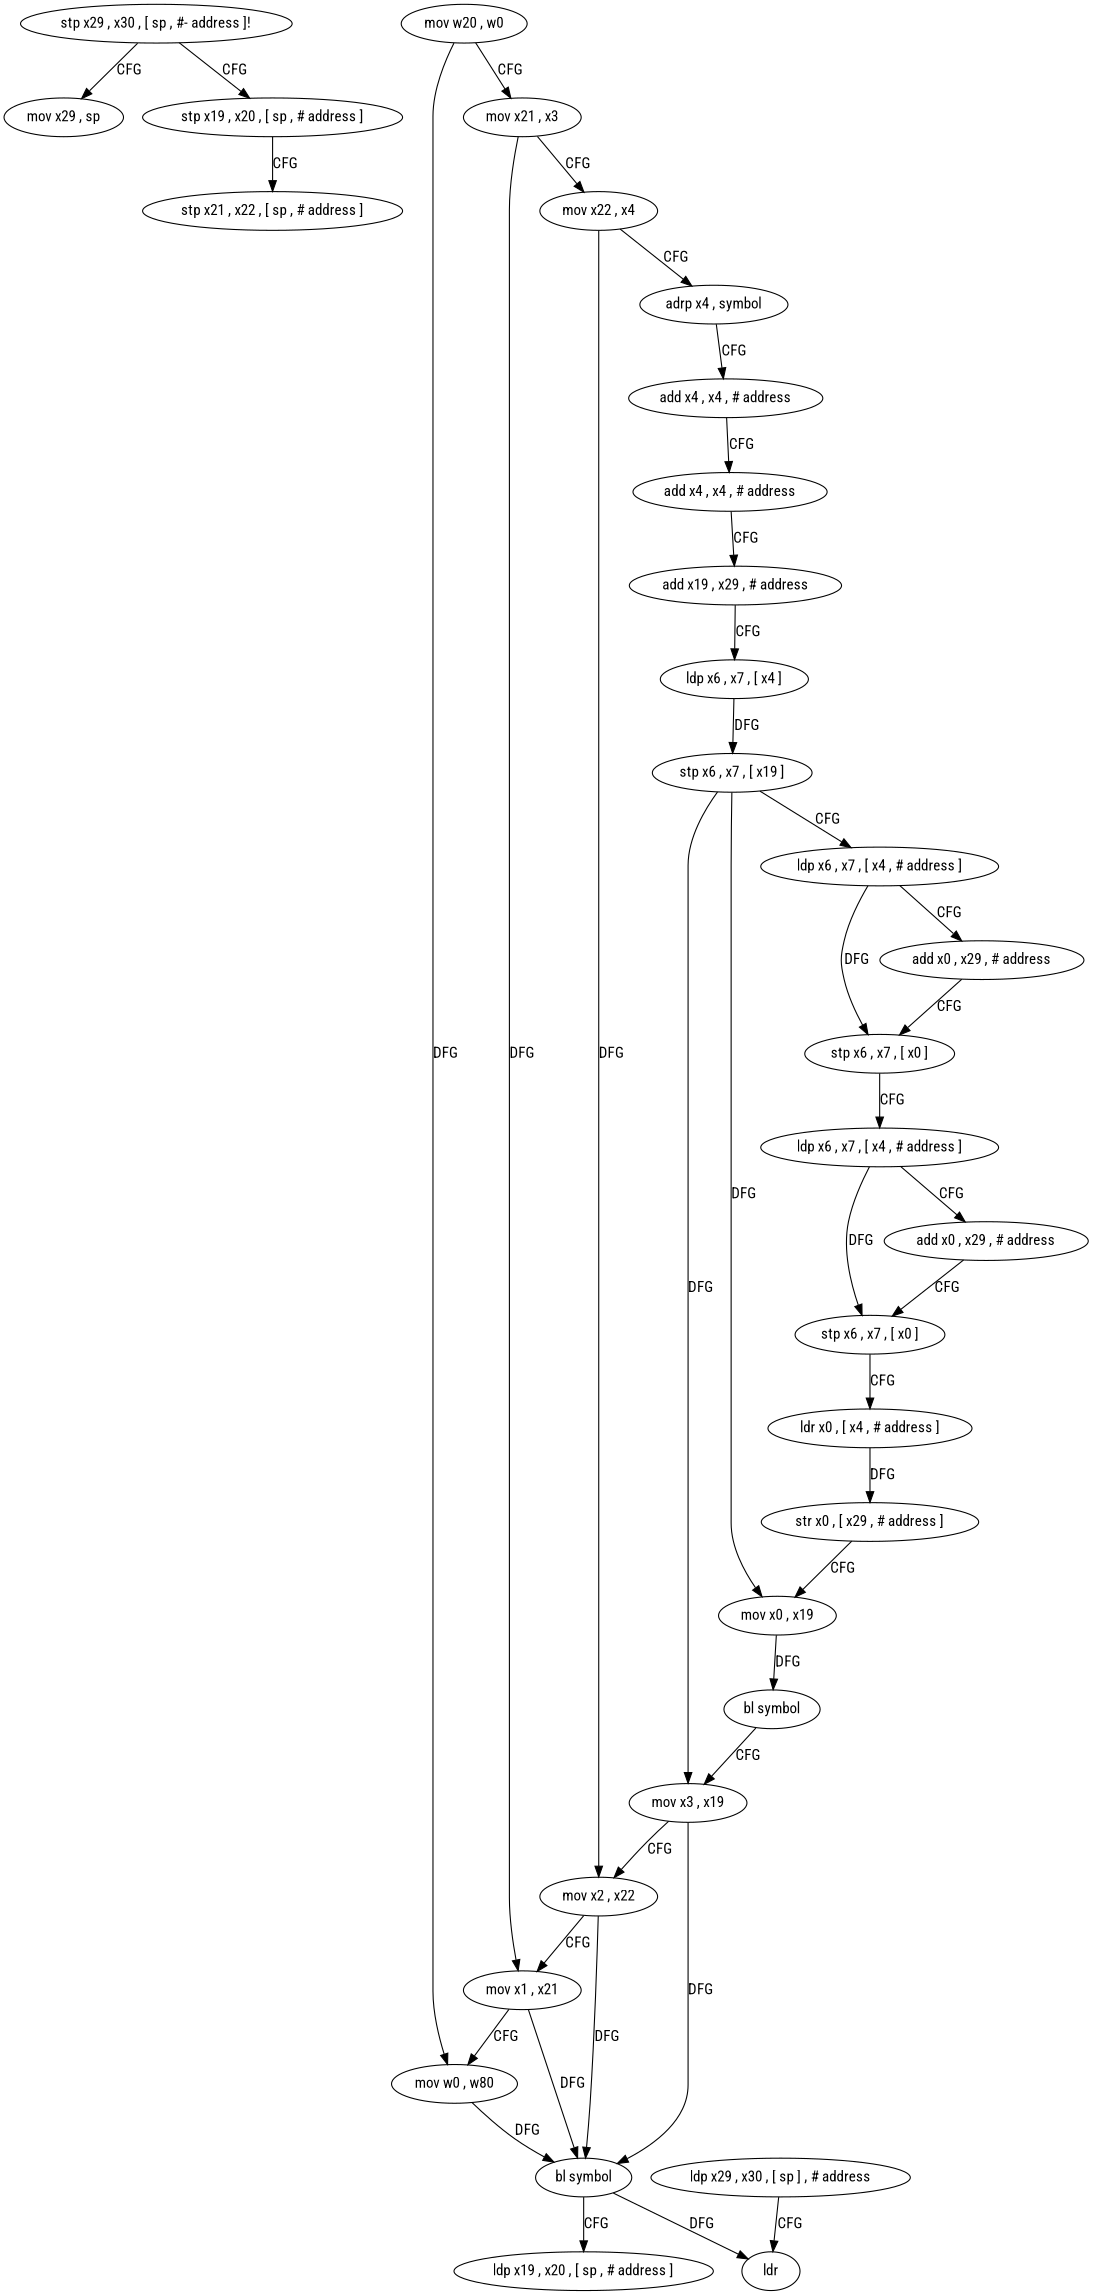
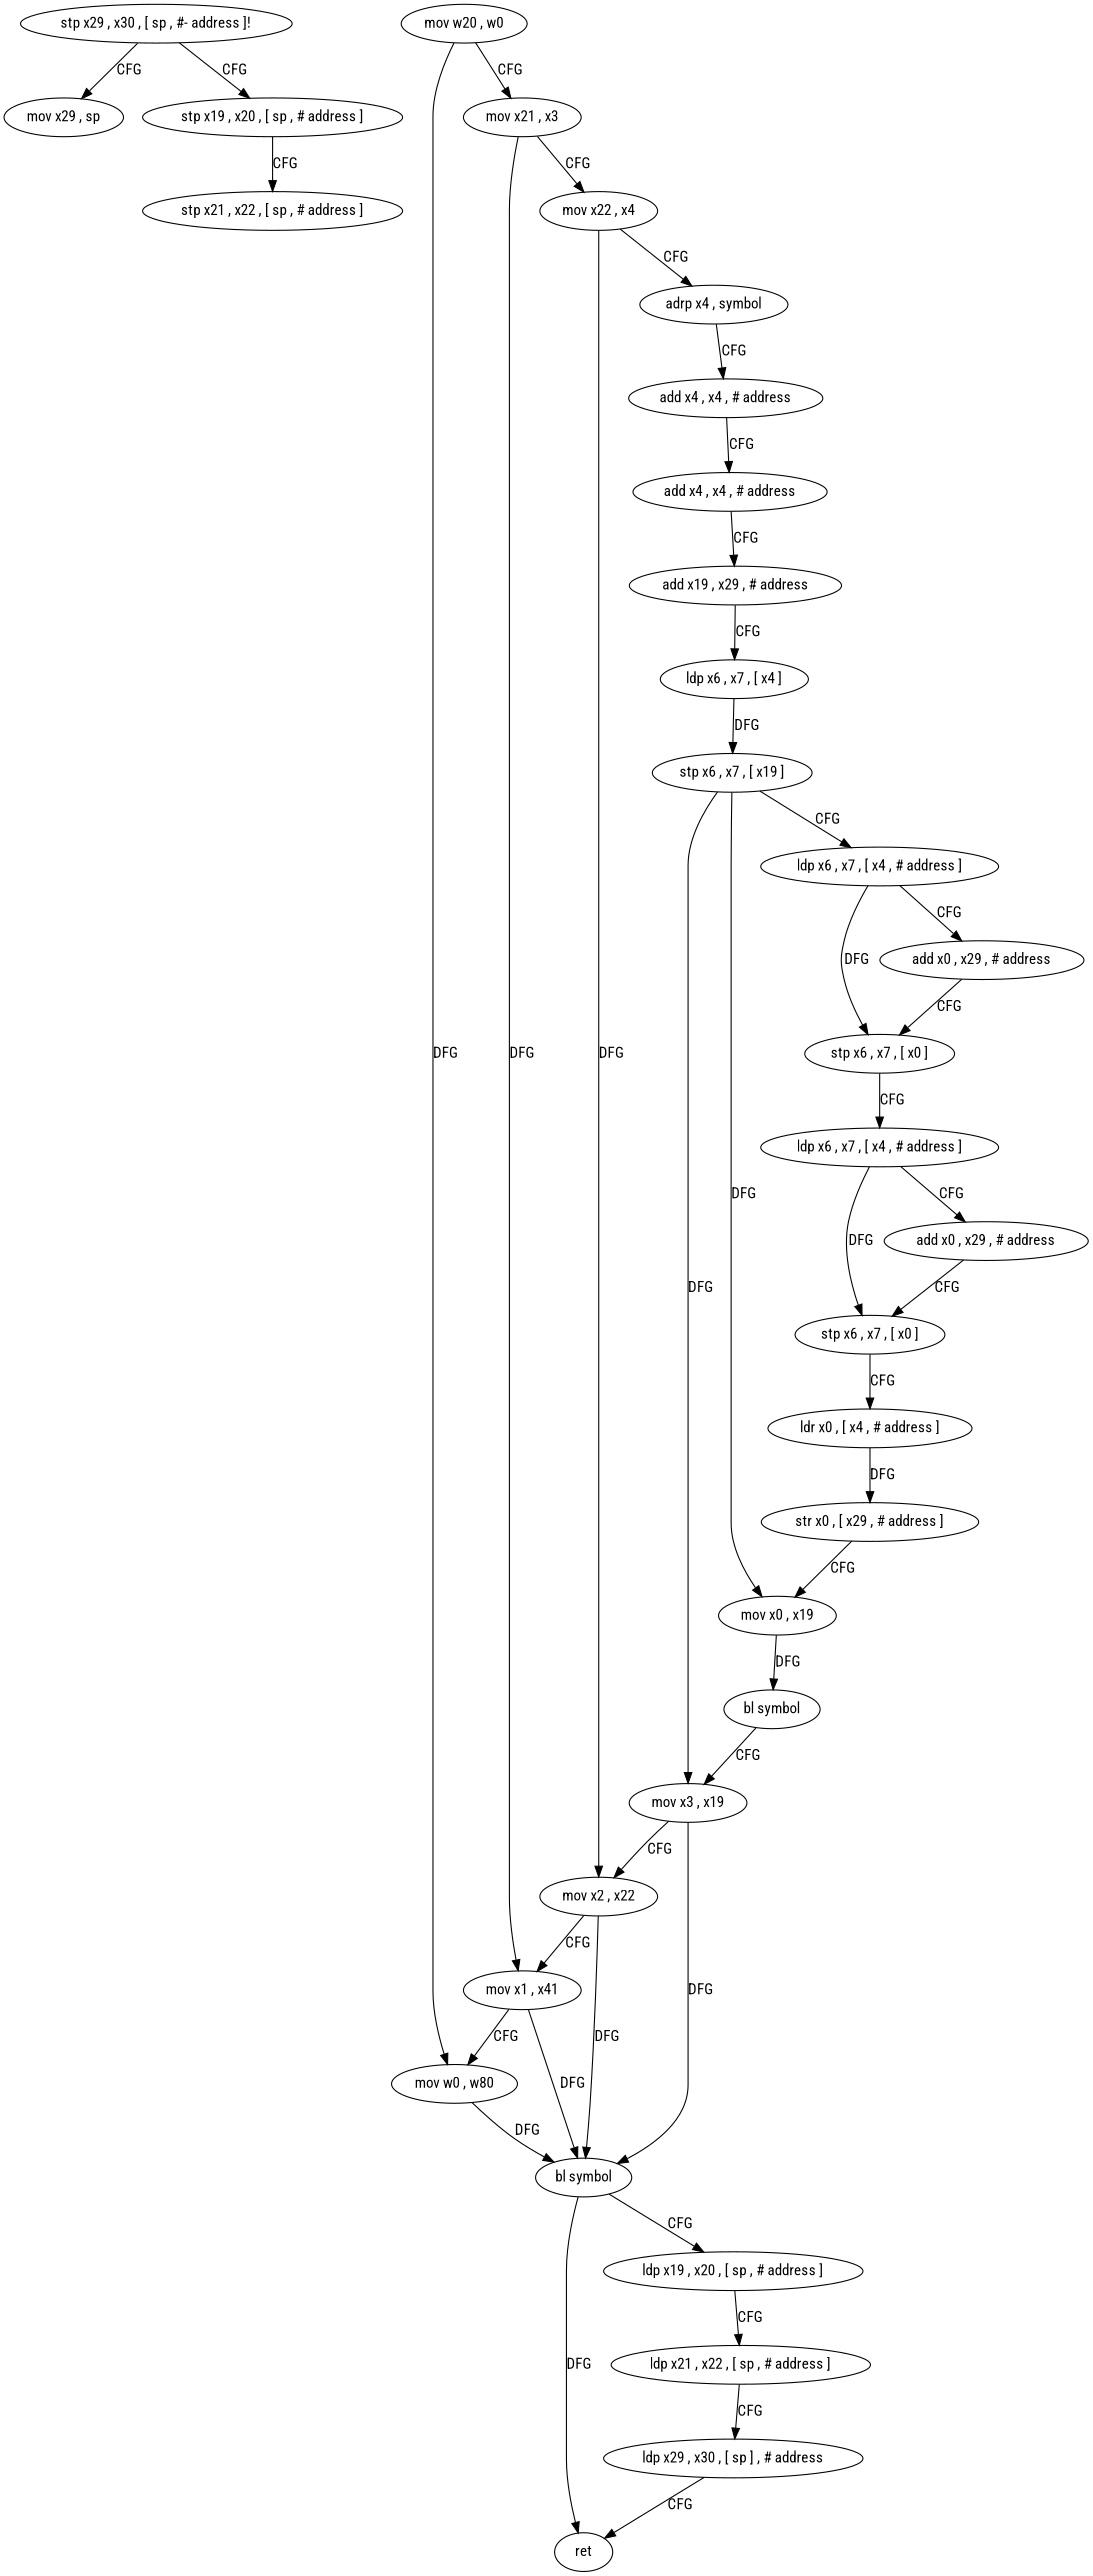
  digraph {
    fontname="Roboto Condensed"
    node [fontname="Roboto Condensed"]
    edge [fontname="Roboto Condensed"]
    n1 [label="stp x29 , x30 , [ sp , #- address ]!"]
    n2 [label="mov x29 , sp"]
    n3 [label="stp x19 , x20 , [ sp , # address ]"]
    n4 [label="stp x21 , x22 , [ sp , # address ]"]
    n5 [label="mov w20 , w0"]
    n6 [label="mov x21 , x3"]
    n7 [label="mov w0 , w80"]
    n8 [label="mov x22 , x4"]
-   n9 [label="mov x1 , x21"]
+   n9 [label="mov x1 , x41"]
    n10 [label="bl symbol"]
    n11 [label="adrp x4 , symbol"]
    n12 [label="mov x2 , x22"]
    n13 [label="add x4 , x4 , # address"]
    n14 [label="add x4 , x4 , # address"]
    n15 [label="add x19 , x29 , # address"]
    n16 [label="ldp x6 , x7 , [ x4 ]"]
    n17 [label="stp x6 , x7 , [ x19 ]"]
    n18 [label="ldp x6 , x7 , [ x4 , # address ]"]
    n19 [label="mov x0 , x19"]
    n20 [label="mov x3 , x19"]
    n21 [label="add x0 , x29 , # address"]
    n22 [label="stp x6 , x7 , [ x0 ]"]
    n23 [label="bl symbol"]
    n24 [label="ldp x6 , x7 , [ x4 , # address ]"]
    n25 [label="add x0 , x29 , # address"]
    n26 [label="stp x6 , x7 , [ x0 ]"]
    n27 [label="ldr x0 , [ x4 , # address ]"]
    n28 [label="str x0 , [ x29 , # address ]"]
    n29 [label="ldp x19 , x20 , [ sp , # address ]"]
-   n30 [label=ldr]
+   n30 [label=ret]
+   n31 [label="ldp x21 , x22 , [ sp , # address ]"]
    n32 [label="ldp x29 , x30 , [ sp ] , # address"]
    n1 -> n2 [label=CFG]
    n1 -> n3 [label=CFG]
    n3 -> n4 [label=CFG]
    n5 -> n6 [label=CFG]
    n5 -> n7 [label=DFG]
    n6 -> n8 [label=CFG]
    n6 -> n9 [label=DFG]
    n7 -> n10 [label=DFG]
    n8 -> n11 [label=CFG]
    n8 -> n12 [label=DFG]
    n9 -> n7 [label=CFG]
    n9 -> n10 [label=DFG]
    n10 -> n29 [label=CFG]
    n10 -> n30 [label=DFG]
    n11 -> n13 [label=CFG]
    n12 -> n9 [label=CFG]
    n12 -> n10 [label=DFG]
    n13 -> n14 [label=CFG]
    n14 -> n15 [label=CFG]
    n15 -> n16 [label=CFG]
    n16 -> n17 [label=DFG]
    n17 -> n18 [label=CFG]
    n17 -> n19 [label=DFG]
    n17 -> n20 [label=DFG]
    n18 -> n21 [label=CFG]
    n18 -> n22 [label=DFG]
    n19 -> n23 [label=DFG]
    n20 -> n10 [label=DFG]
    n20 -> n12 [label=CFG]
    n21 -> n22 [label=CFG]
    n22 -> n24 [label=CFG]
    n23 -> n20 [label=CFG]
    n24 -> n25 [label=CFG]
    n24 -> n26 [label=DFG]
    n25 -> n26 [label=CFG]
    n26 -> n27 [label=CFG]
    n27 -> n28 [label=DFG]
    n28 -> n19 [label=CFG]
+   n29 -> n31 [label=CFG]
+   n31 -> n32 [label=CFG]
    n32 -> n30 [label=CFG]
  }
